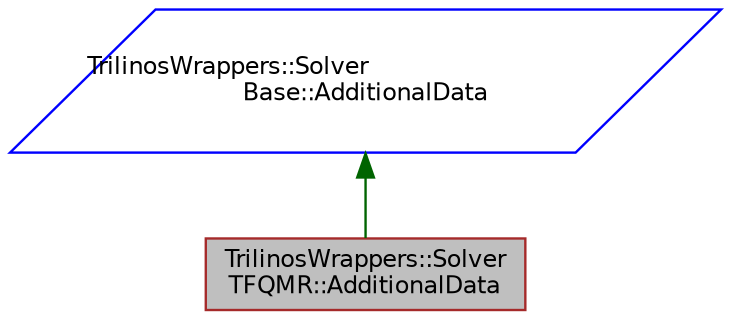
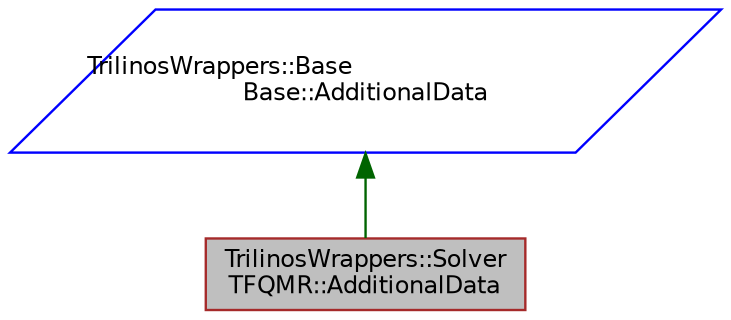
  digraph {
    node [fontname=Helvetica fontsize=10 style=filled]
    n1 [color=brown fillcolor=grey75 fontcolor=black height=0.2 label="TrilinosWrappers::Solver\lTFQMR::AdditionalData" shape=box width=0.4]
-   n2 [color=blue fillcolor=white height=0.2 label="TrilinosWrappers::Solver\lBase::AdditionalData" shape=parallelogram width=0.4]
+   n2 [color=blue fillcolor=white height=0.2 label="TrilinosWrappers::Base\lBase::AdditionalData" shape=parallelogram width=0.4]
    n2 -> n1 [color=darkgreen dir=back fontname=Helvetica fontsize=10 labelfontname=Helvetica labelfontsize=10 style=solid]
  }
